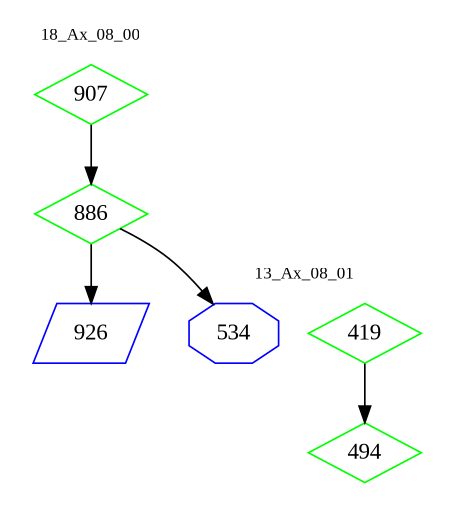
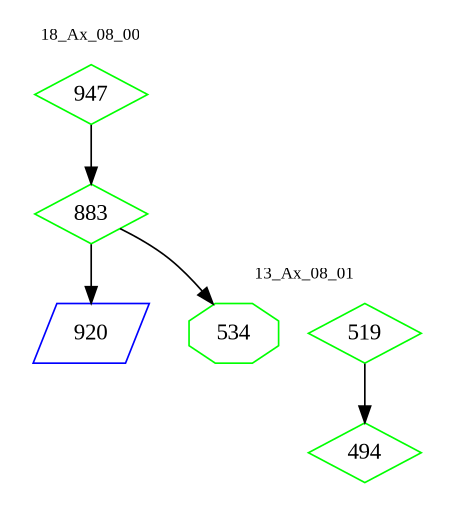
  digraph {
    fontname="Liberation Serif"
    node [color=green fontname="Liberation Serif" shape=diamond]
    edge [color=black fontname="Liberation Serif"]
-   n1 [label=419]
+   n1 [label=519]
    n2 [label=494]
-   n3 [color=blue label=534 shape=octagon]
-   n4 [label=907]
-   n5 [label=886]
-   n6 [color=blue label=926 shape=parallelogram]
+   n3 [label=534 shape=octagon]
+   n4 [label=947]
+   n5 [label=883]
+   n6 [color=blue label=920 shape=parallelogram]
    subgraph cluster_1 {
      color=white
      fontsize=10
      label="13_Ax_08_01"
      n1
      n2
      n3
    }
    subgraph cluster_2 {
      color=white
      fontsize=10
      label="18_Ax_08_00"
      n4
      n5
      n6
    }
    n1 -> n2
    n4 -> n5
    n5 -> n3
    n5 -> n6
  }
